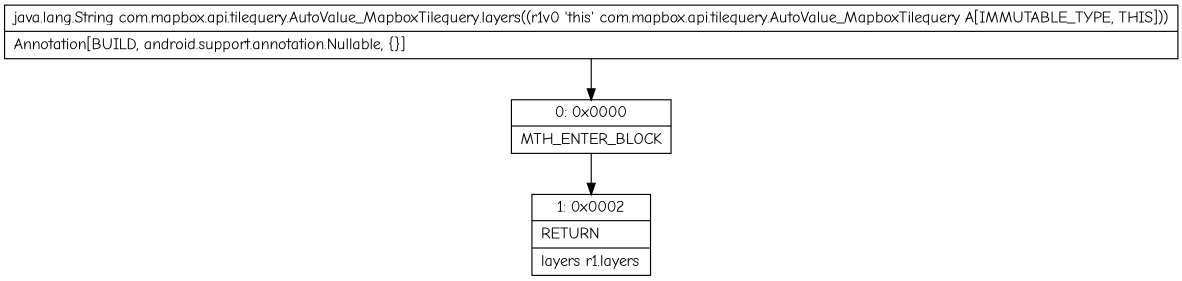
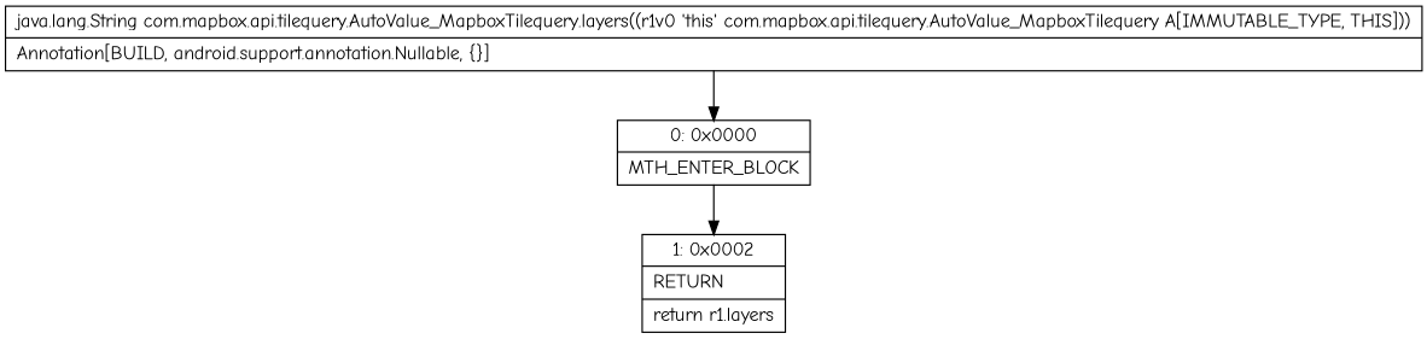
  digraph {
    fontname="Comic Neue"
    node [shape=record fontname="Comic Neue"]
    edge [fontname="Comic Neue"]
    n1 [label="{0\:\ 0x0000|MTH_ENTER_BLOCK\l}"]
-   n2 [label="{1\:\ 0x0002|RETURN\l|layers r1.layers\l}"]
+   n2 [label="{1\:\ 0x0002|RETURN\l|return r1.layers\l}"]
    n3 [label="{java.lang.String com.mapbox.api.tilequery.AutoValue_MapboxTilequery.layers((r1v0 'this' com.mapbox.api.tilequery.AutoValue_MapboxTilequery A[IMMUTABLE_TYPE, THIS]))  | Annotation[BUILD, android.support.annotation.Nullable, \{\}]\l}"]
    n1 -> n2
    n3 -> n1
  }
